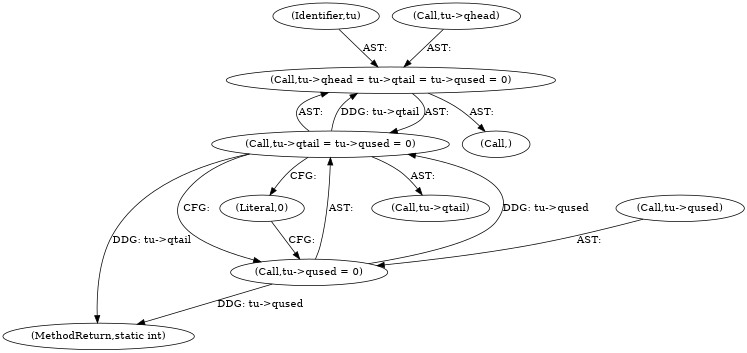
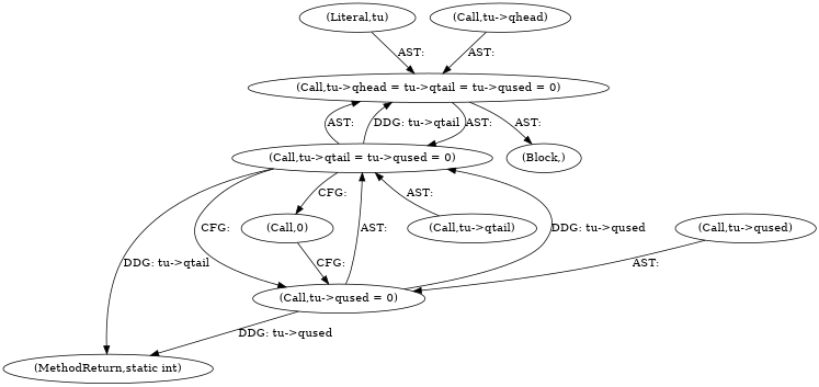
  digraph {
    n1 [label="(Call,tu->qhead = tu->qtail = tu->qused = 0)"]
    n2 [label="(Call,tu->qtail = tu->qused = 0)"]
-   n3 [label="(Call,)"]
+   n3 [label="(Block,)"]
    n4 [label="(MethodReturn,static int)"]
    n5 [label="(Call,tu->qused = 0)"]
-   n6 [label="(Literal,0)"]
+   n6 [label="(Call,0)"]
    n7 [label="(Call,tu->qused)"]
    n8 [label="(Call,tu->qtail)"]
-   n9 [label="(Identifier,tu)"]
+   n9 [label="(Literal,tu)"]
    n10 [label="(Call,tu->qhead)"]
    n1 -> n2 [label="AST: "]
    n1 -> n3 [label="AST: "]
    n2 -> n1 [label="AST: "]
    n2 -> n1 [label="DDG: tu->qtail"]
    n2 -> n4 [label="DDG: tu->qtail"]
    n2 -> n5 [label="CFG: "]
    n2 -> n6 [label="CFG: "]
    n5 -> n2 [label="AST: "]
    n5 -> n2 [label="DDG: tu->qused"]
    n5 -> n4 [label="DDG: tu->qused"]
    n6 -> n5 [label="CFG: "]
    n7 -> n5 [label="AST: "]
-   n2 -> n8 [label="AST: "]
+   n8 -> n2 [label="AST: "]
    n9 -> n1 [label="AST: "]
    n10 -> n1 [label="AST: "]
  }
